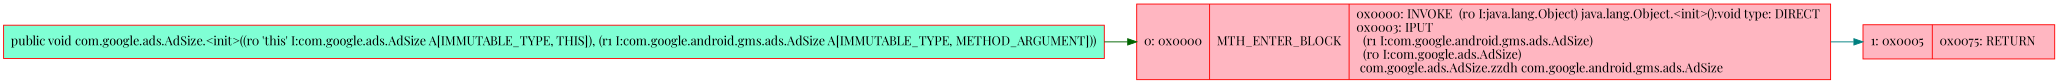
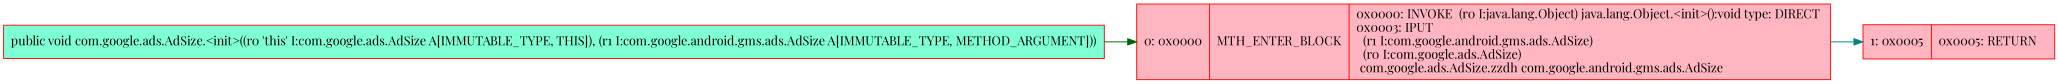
  digraph {
    rankdir=LR
    fontname="Playfair Display"
    node [shape=record style=filled fillcolor=lightpink color=red fontname="Playfair Display"]
    edge [fontname="Playfair Display"]
    n1 [label="{0\:\ 0x0000|MTH_ENTER_BLOCK\l|0x0000: INVOKE  (r0 I:java.lang.Object) java.lang.Object.\<init\>():void type: DIRECT \l0x0003: IPUT  \l  (r1 I:com.google.android.gms.ads.AdSize)\l  (r0 I:com.google.ads.AdSize)\l com.google.ads.AdSize.zzdh com.google.android.gms.ads.AdSize \l}"]
-   n2 [label="{1\:\ 0x0005|0x0075: RETURN   \l}"]
+   n2 [label="{1\:\ 0x0005|0x0005: RETURN   \l}"]
    n3 [label="{public void com.google.ads.AdSize.\<init\>((r0 'this' I:com.google.ads.AdSize A[IMMUTABLE_TYPE, THIS]), (r1 I:com.google.android.gms.ads.AdSize A[IMMUTABLE_TYPE, METHOD_ARGUMENT])) }" fillcolor=aquamarine]
    n1 -> n2 [color=teal]
    n3 -> n1 [color=darkgreen]
  }
